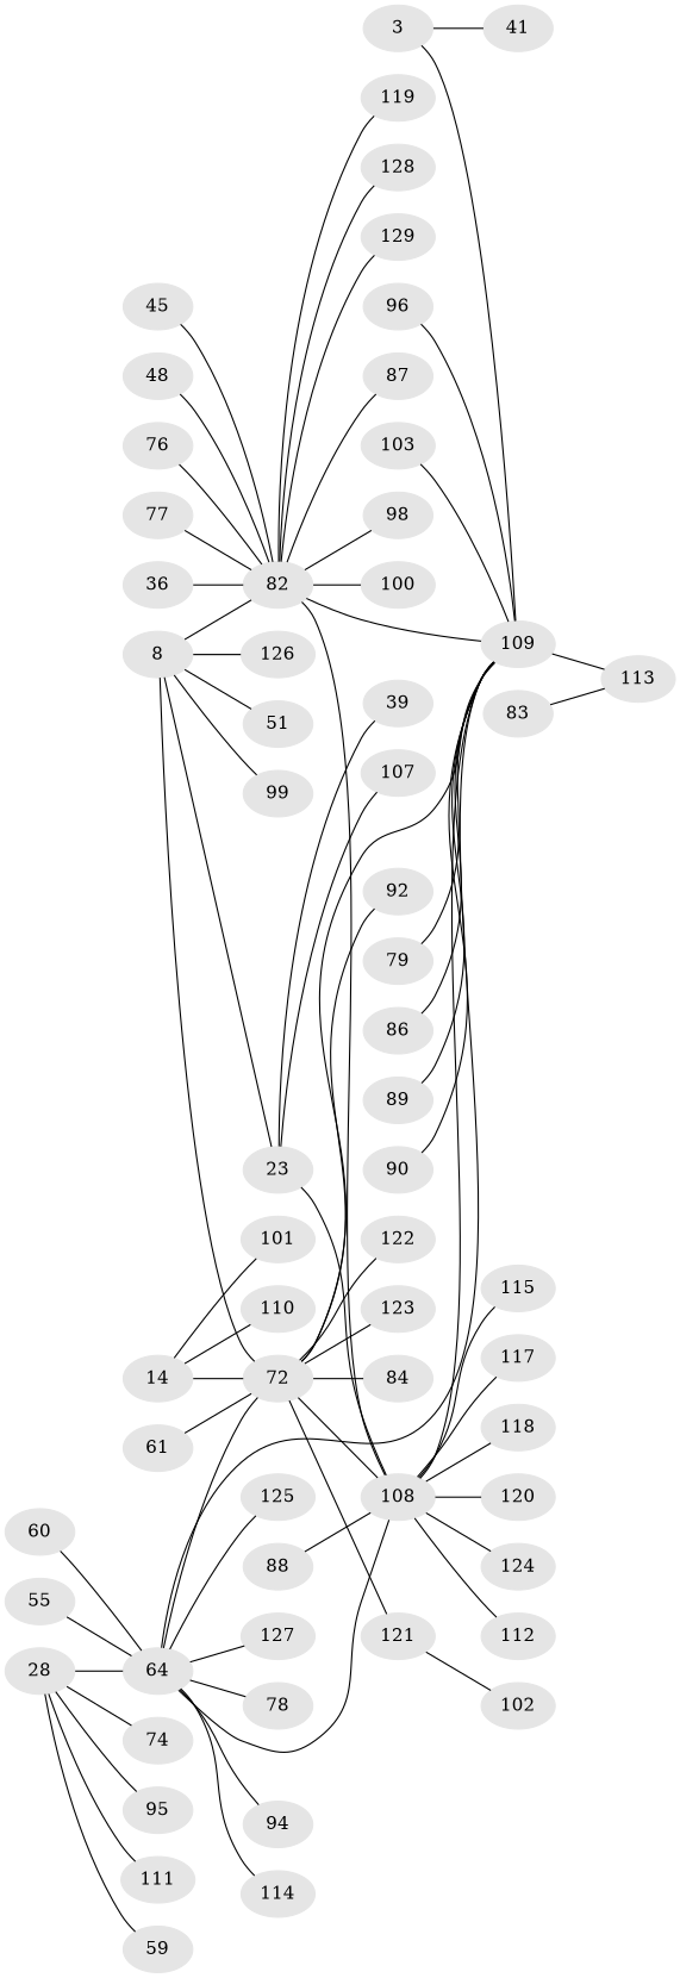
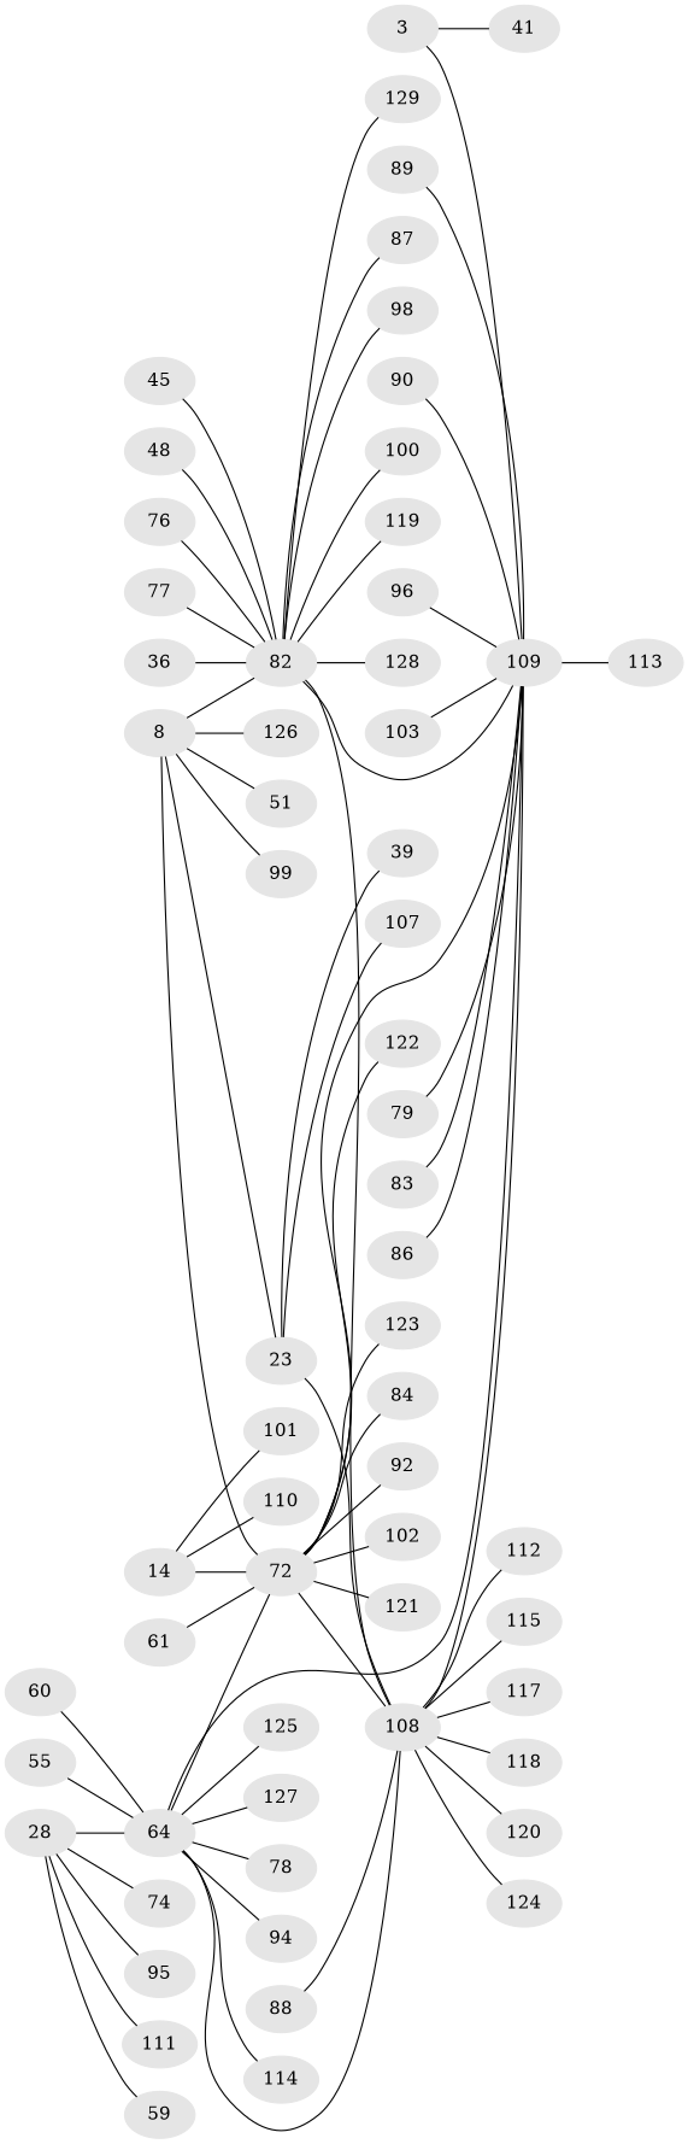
  graph {
    rankdir=LR
    node [color=gray90 style=filled]
    3 [super="+1"]
    41
    109 [super="+58+67+38+46+5+53+62+73+106"]
    113 [super="+66"]
    8 [super="+7"]
    23 [super="+20"]
    51
    72 [super="+17+31+32+34+40+47+57+18"]
    82 [super="+80+44+12+11"]
    99
    126 [super="+105"]
    39
    107
    108 [super="+68+54+56+70"]
    84
    92
    102 [super="+75"]
    121
    122
    123 [super="+95"]
    87
    98
    100
    119 [super="+116"]
    128
    129
    14 [super="+13"]
    101
    110
    112 [super="+52"]
    115
    117
    118 [super="+37"]
    120
    124
    28 [super="+25"]
    59 [super="+43"]
    64 [super="+30+35+50"]
    74
    n40 [label=95]
    111 [super="+69"]
    78
    94 [super="+81"]
    114 [super="+93"]
    125
    127
    36
    45
    48
    55 [super="+42"]
    60
    61
    76
    77 [super="+71"]
    79
    83
    86
    88
    89
    90 [super="+85"]
    96 [super="+63"]
    103
    3 -- 41
    3 -- 109 [weight=8]
    109 -- 113
    8 -- 23
    8 -- 51
    8 -- 72
    8 -- 82 [weight=9]
    8 -- 99
    8 -- 126
    23 -- 39
    23 -- 107
    23 -- 108 [weight=8]
    72 -- 109 [weight=2]
    72 -- 108
    72 -- 84
    72 -- 92
-   121 -- 102
+   72 -- 102
    72 -- 121
    72 -- 122
    72 -- 123
    82 -- 109 [weight=2]
    82 -- 108
    82 -- 87
    82 -- 98
    82 -- 100
    82 -- 119
    82 -- 128
    82 -- 129
    108 -- 109 [weight=2]
    108 -- 112
    108 -- 115
    108 -- 117
    108 -- 118
    108 -- 120
    108 -- 124
    14 -- 72 [weight=8]
    14 -- 101
    14 -- 110
    28 -- 59
    28 -- 64 [weight=8]
    28 -- 74
    28 -- n40
    28 -- 111
    64 -- 109
    64 -- 72
    64 -- 108
    64 -- 78
    64 -- 94
    64 -- 114
    64 -- 125
    64 -- 127
    36 -- 82
    45 -- 82
    48 -- 82
    55 -- 64
    60 -- 64
    61 -- 72
    76 -- 82
    77 -- 82
    79 -- 109
-   83 -- 113
+   83 -- 109
    86 -- 109
    88 -- 108
    89 -- 109
    90 -- 109
    96 -- 109
    103 -- 109
  }
